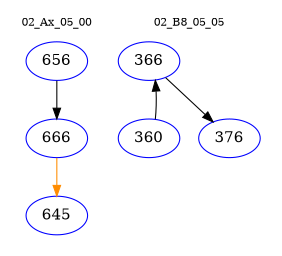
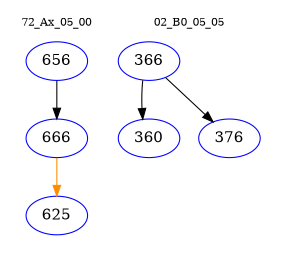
  digraph {
    node [color=blue]
    edge [color=black]
    n1 [label=656]
-   n2 [label=645]
+   n2 [label=625]
    n3 [label=666]
    n4 [label=366]
    n5 [label=360]
    n6 [label=376]
    subgraph cluster_1 {
      color=white
      fontsize=10
-     label="02_Ax_05_00"
+     label="72_Ax_05_00"
      n1
      n2
      n3
    }
    subgraph cluster_2 {
      color=white
      fontsize=10
-     label="02_B8_05_05"
+     label="02_B0_05_05"
      n4
      n5
      n6
    }
    n1 -> n3
    n3 -> n2 [color=darkorange]
-   n5 -> n4
+   n4 -> n5
    n4 -> n6
  }
